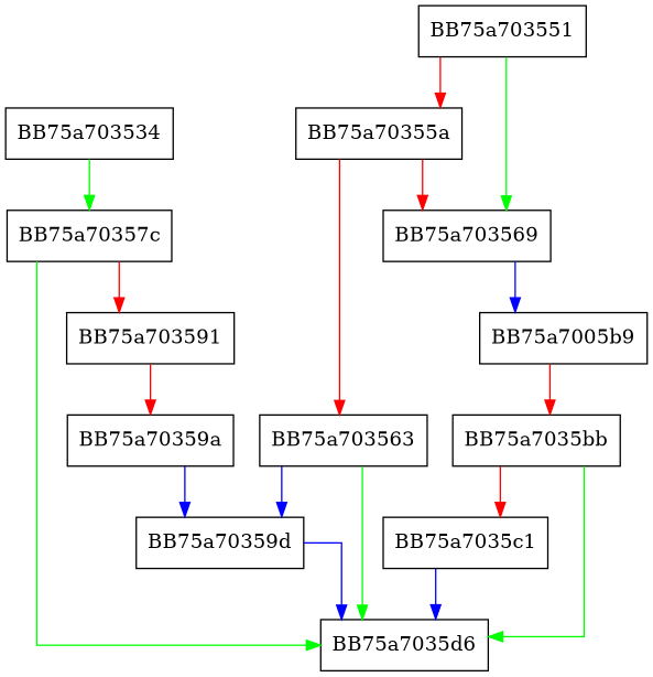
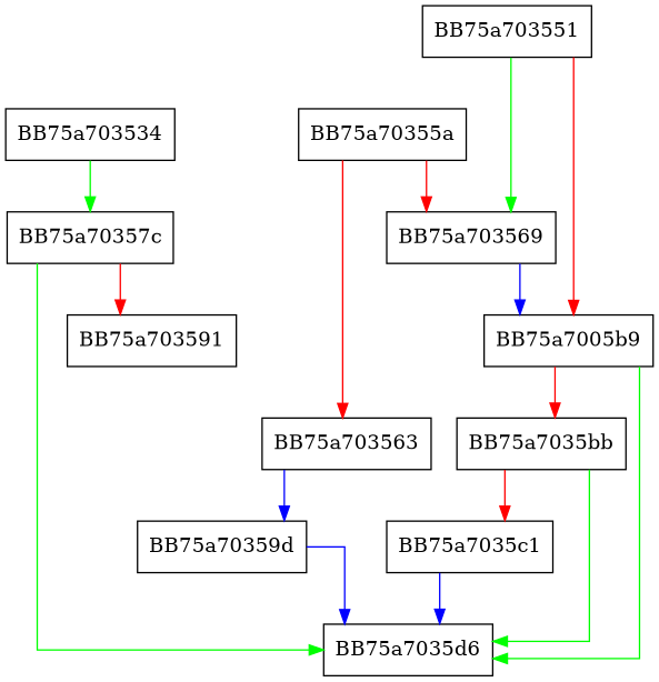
  digraph {
    splines=ortho
    node [shape=box]
    edge [color=red]
    n1 [label=BB75a703534]
    BB75a70357c
    BB75a7035d6
    BB75a703591
-   BB75a70359a
    BB75a703551
    BB75a703569
    BB75a70355a
    n9 [label=BB75a7005b9]
    BB75a703563
    BB75a7035bb
    BB75a70359d
    BB75a7035c1
    n1 -> BB75a70357c [color=green]
    BB75a70357c -> BB75a7035d6 [color=green]
    BB75a70357c -> BB75a703591
-   BB75a703591 -> BB75a70359a
-   BB75a70359a -> BB75a70359d [color=blue]
    BB75a703551 -> BB75a703569 [color=green]
-   BB75a703551 -> BB75a70355a
+   BB75a703551 -> n9
    BB75a703569 -> n9 [color=blue]
    BB75a70355a -> BB75a703569
    BB75a70355a -> BB75a703563
-   BB75a703563 -> BB75a7035d6 [color=green]
+   n9 -> BB75a7035d6 [color=green]
    n9 -> BB75a7035bb
    BB75a703563 -> BB75a70359d [color=blue]
    BB75a7035bb -> BB75a7035d6 [color=green]
    BB75a7035bb -> BB75a7035c1
    BB75a70359d -> BB75a7035d6 [color=blue]
    BB75a7035c1 -> BB75a7035d6 [color=blue]
  }
